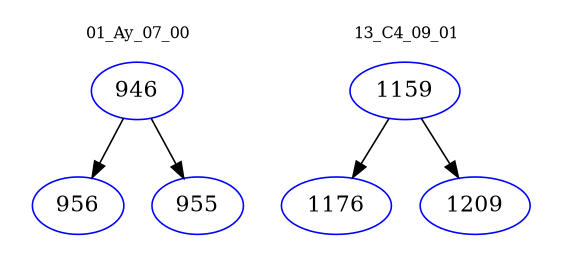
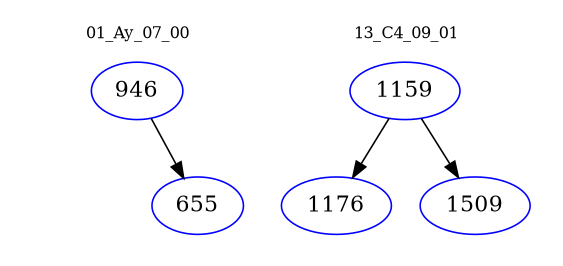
  digraph {
    node [color=blue]
    edge [color=black]
    n1 [label=946]
-   n2 [label=956]
-   n3 [label=955]
+   n3 [label=655]
    n4 [label=1159]
    n5 [label=1176]
-   n6 [label=1209]
+   n6 [label=1509]
    subgraph cluster_1 {
      color=white
      fontsize=10
      label="01_Ay_07_00"
      n1
-     n2
      n3
    }
    subgraph cluster_2 {
      color=white
      fontsize=10
      label="13_C4_09_01"
      n4
      n5
      n6
    }
-   n1 -> n2
    n1 -> n3
    n4 -> n5
    n4 -> n6
  }
